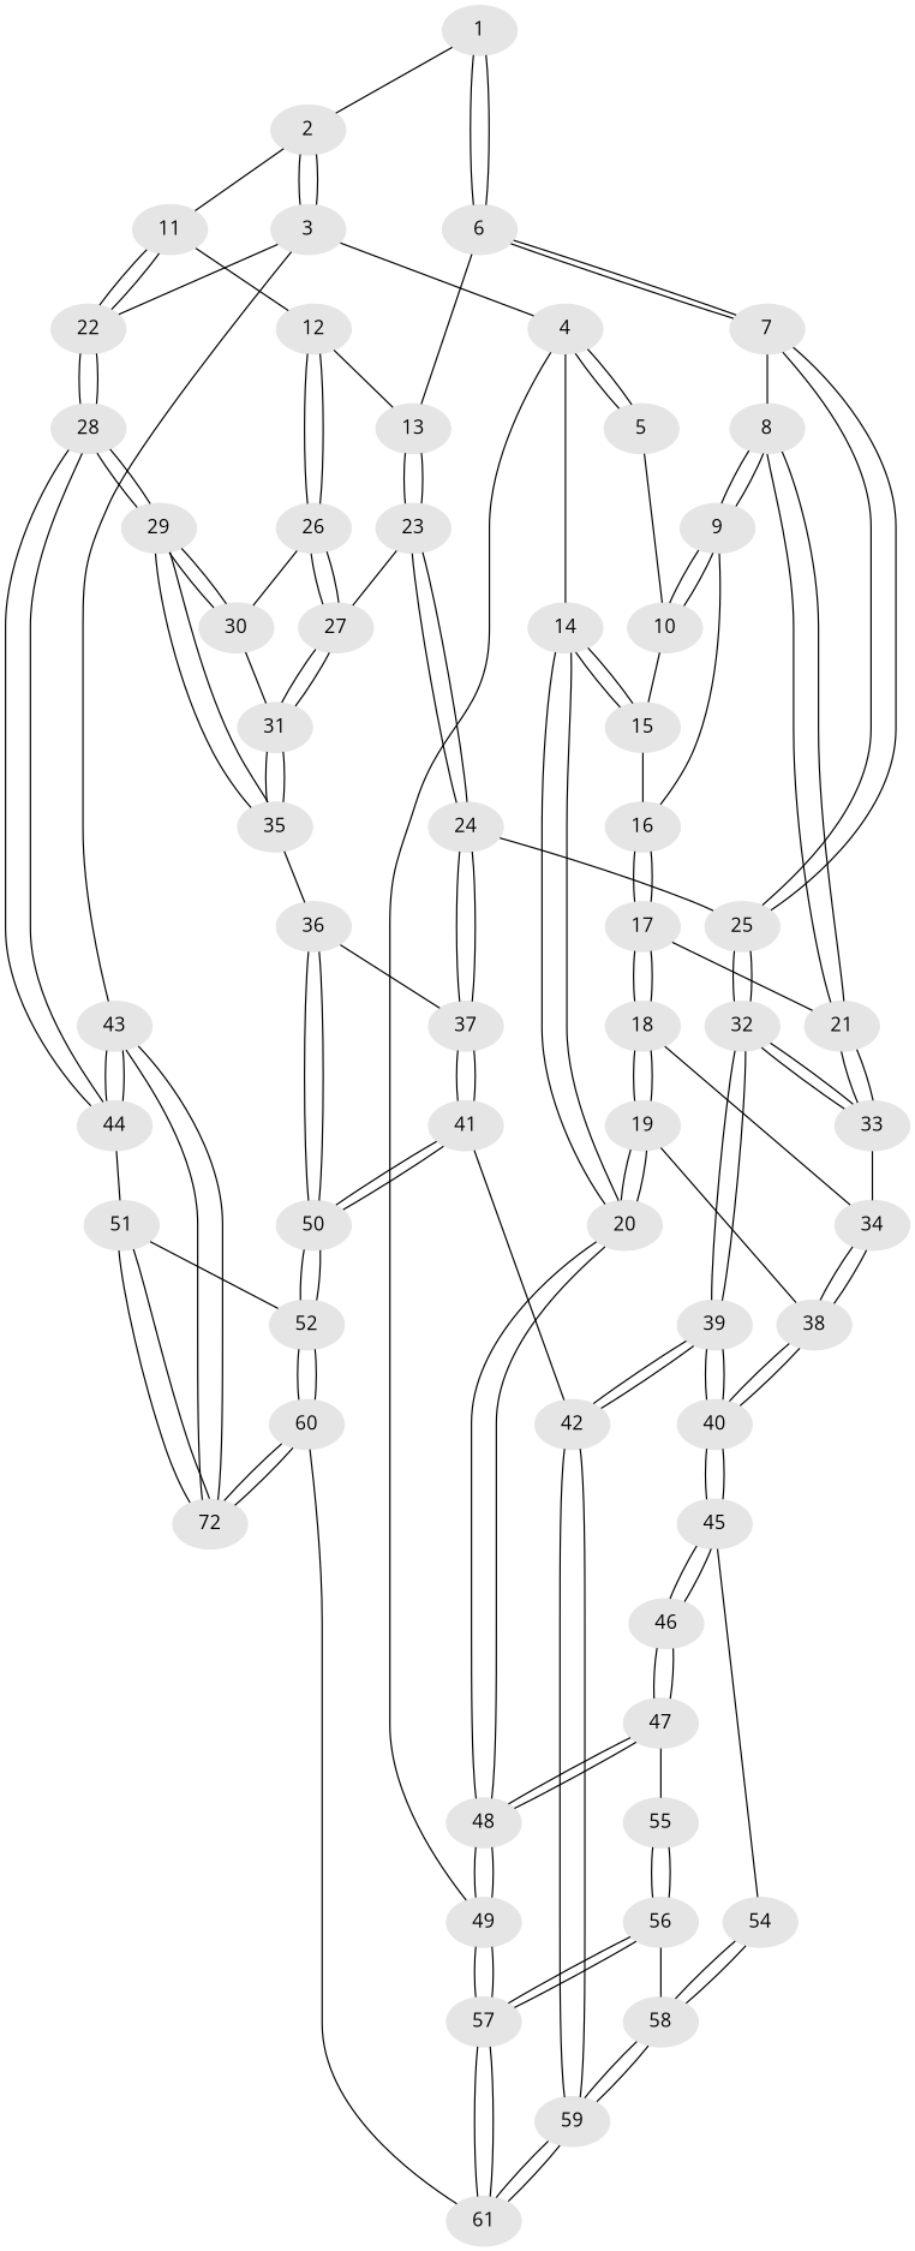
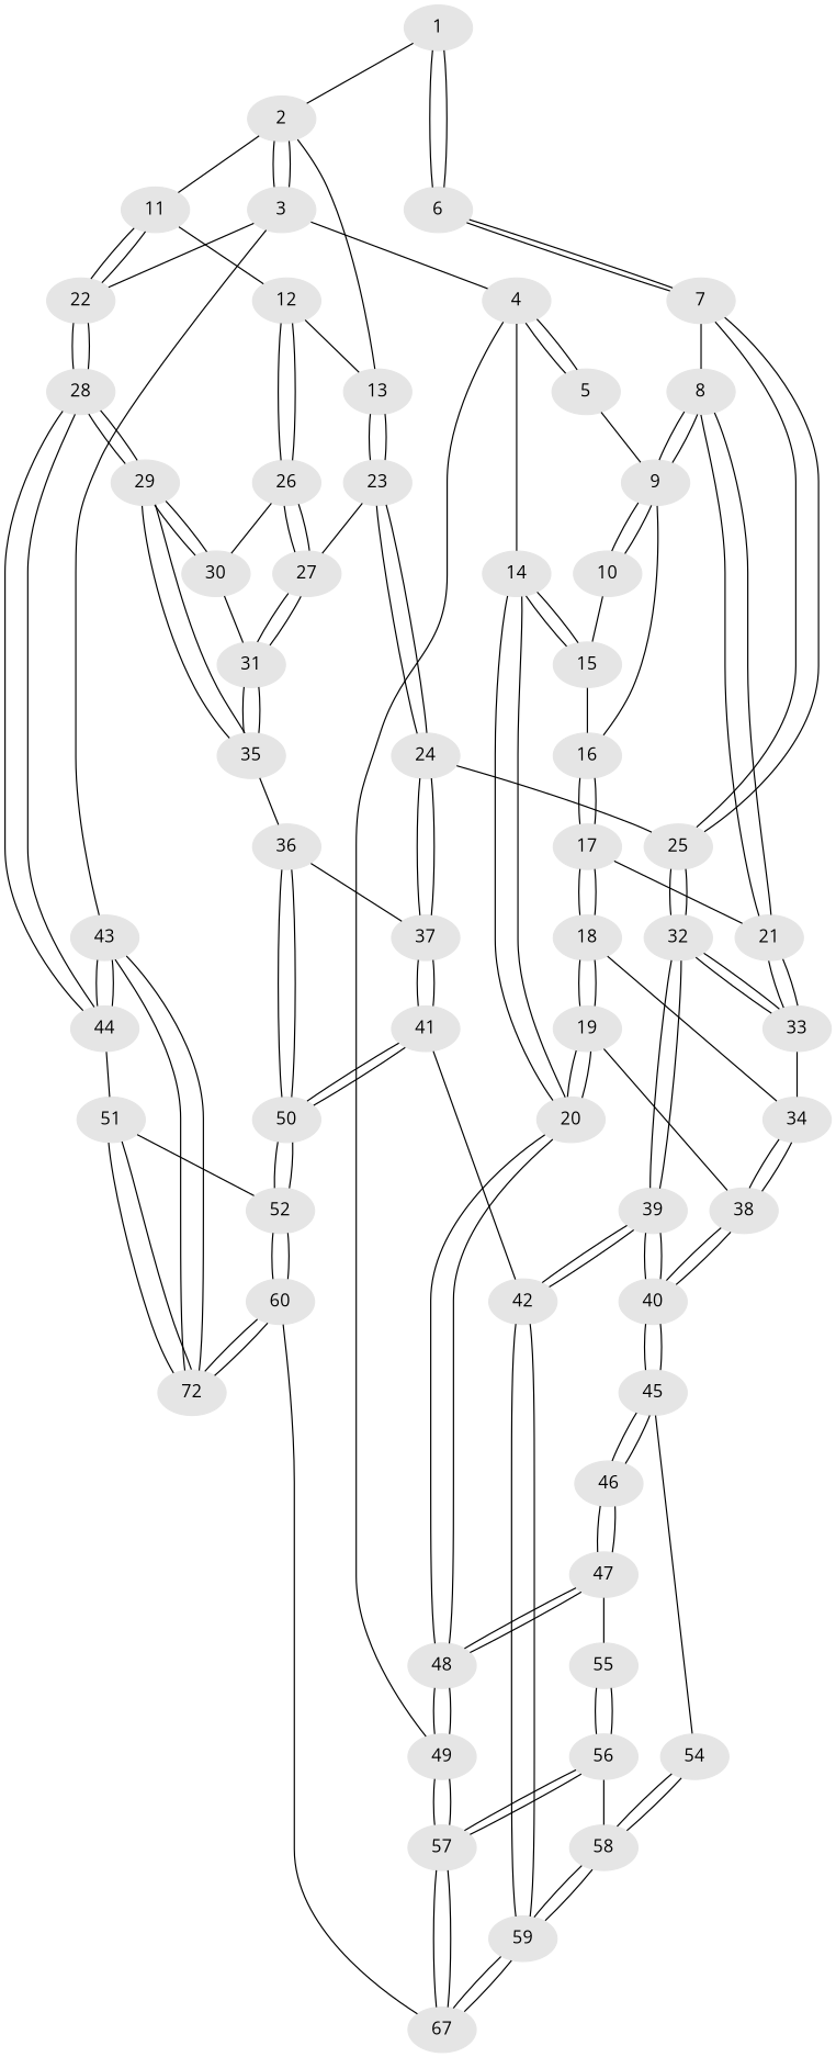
  graph {
    fontname="Open Sans"
    node [color=gray90 fontname="Open Sans" style=filled]
    edge [fontname="Open Sans"]
    1
    2
    6
    3
    11
    7
    13
    4
    22
    43
    12
    5
    14
    49
    28
    44
    n17 [label=72]
    10
    15
    20
    57
    8
    25
    23
    9
    21
    32
    16
    33
    17
    26
    27
    30
    24
    48
    18
    19
    34
    38
    40
    29
    37
    31
    41
    39
    35
    51
    36
    42
    50
    52
    45
    59
    46
    54
-   61
+   61 [label=67]
    47
    58
    55
    56
    60
    1 -- 2
    1 -- 6
    1 -- 6
    2 -- 3
    2 -- 3
    2 -- 11
    6 -- 7
    6 -- 7
-   6 -- 13
+   2 -- 13
    3 -- 4
    3 -- 22
    3 -- 43
    11 -- 22
    11 -- 22
    11 -- 12
    7 -- 8
    7 -- 25
    7 -- 25
    13 -- 23
    13 -- 23
    4 -- 5
    4 -- 5
    4 -- 14
    4 -- 49
    22 -- 28
    22 -- 28
    43 -- 44
    43 -- 44
    43 -- n17
    43 -- n17
    12 -- 13
    12 -- 26
    12 -- 26
-   5 -- 10
+   5 -- 9
    14 -- 15
    14 -- 15
    14 -- 20
    14 -- 20
    49 -- 57
    49 -- 57
    28 -- 44
    28 -- 44
    28 -- 29
    28 -- 29
    44 -- 51
    10 -- 15
    15 -- 16
    20 -- 48
    20 -- 48
    57 -- 61
    57 -- 61
    8 -- 9
    8 -- 9
    8 -- 21
    8 -- 21
    25 -- 32
    25 -- 32
    23 -- 27
    23 -- 24
    23 -- 24
    9 -- 10
    9 -- 10
    9 -- 16
    21 -- 33
    21 -- 33
    32 -- 33
    32 -- 33
    32 -- 39
    32 -- 39
    16 -- 17
    16 -- 17
    33 -- 34
    17 -- 21
    17 -- 18
    17 -- 18
    26 -- 27
    26 -- 27
    26 -- 30
    27 -- 31
    27 -- 31
    30 -- 31
    24 -- 25
    24 -- 37
    24 -- 37
    48 -- 49
    48 -- 49
    18 -- 19
    18 -- 19
    18 -- 34
    19 -- 20
    19 -- 20
    19 -- 38
    34 -- 38
    34 -- 38
    38 -- 40
    38 -- 40
    40 -- 45
    40 -- 45
    29 -- 30
    29 -- 30
    29 -- 35
    29 -- 35
    37 -- 41
    37 -- 41
    31 -- 35
    31 -- 35
    41 -- 42
    41 -- 50
    41 -- 50
    39 -- 40
    39 -- 40
    39 -- 42
    39 -- 42
    35 -- 36
    51 -- n17
    51 -- n17
    51 -- 52
    36 -- 37
    36 -- 50
    36 -- 50
    42 -- 59
    42 -- 59
    50 -- 52
    50 -- 52
    52 -- 60
    52 -- 60
    45 -- 46
    45 -- 46
    45 -- 54
    59 -- 61
    59 -- 61
    46 -- 47
    46 -- 47
    54 -- 58
    54 -- 58
    47 -- 48
    47 -- 48
    47 -- 55
    58 -- 59
    58 -- 59
    55 -- 56
    55 -- 56
    56 -- 57
    56 -- 57
    56 -- 58
    60 -- n17
    60 -- n17
    60 -- 61
  }
